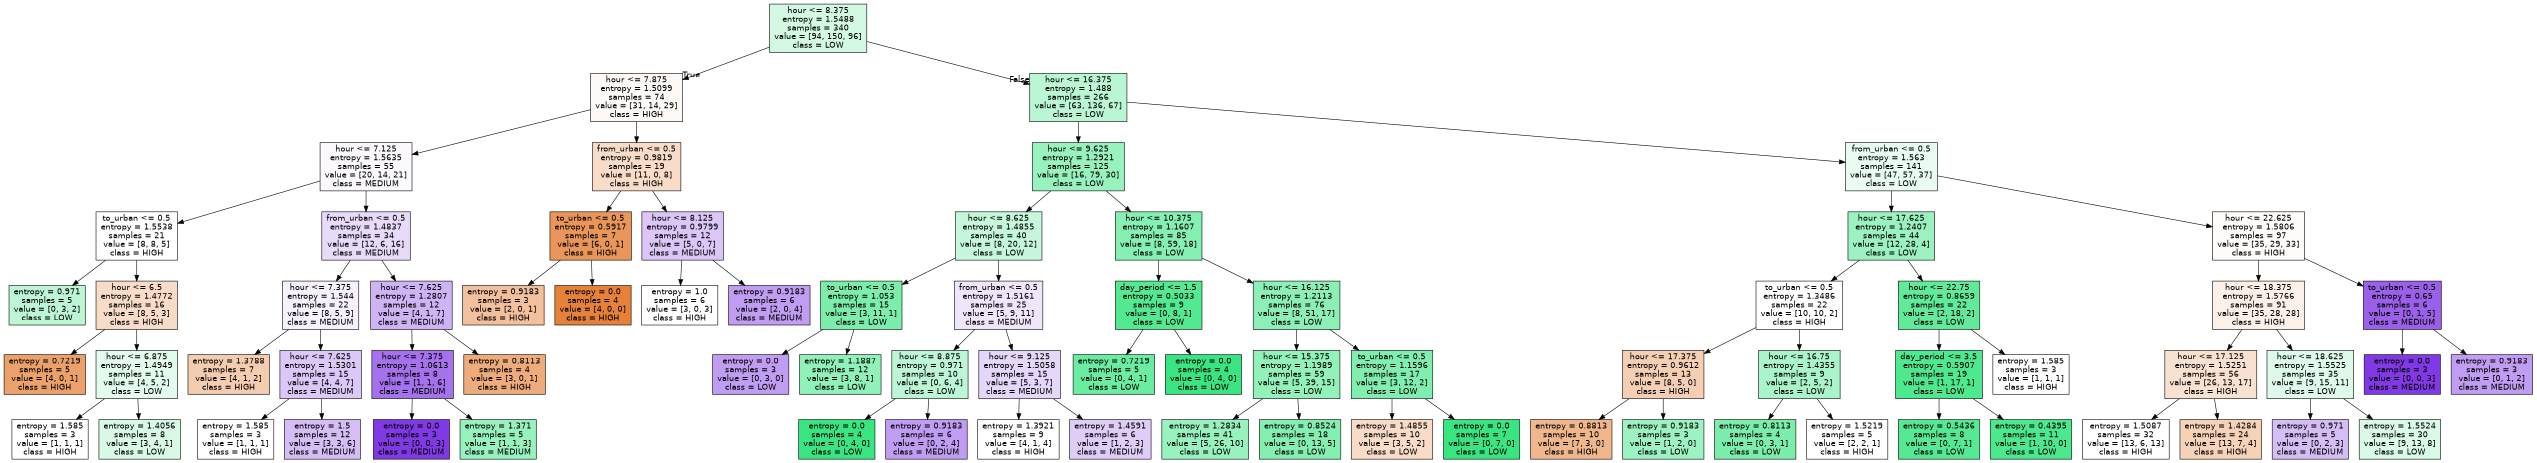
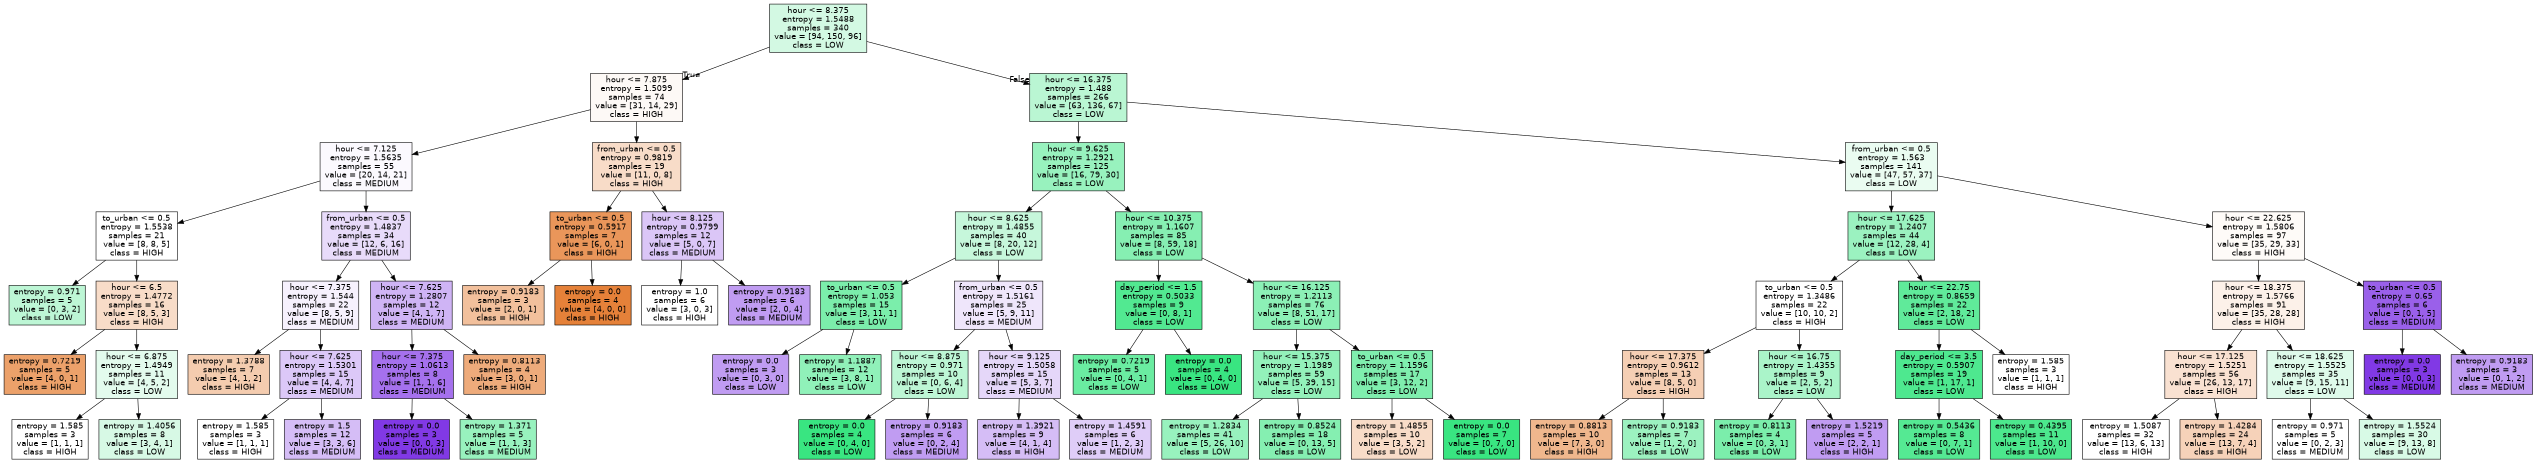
  digraph {
    fontname="DejaVu Sans"
    node [color=black fillcolor="#e5813900" fontname="DejaVu Sans" shape=box style=filled]
    edge [fontname="DejaVu Sans"]
    n1 [fillcolor="#39e58138" label="hour <= 8.375\nentropy = 1.5488\nsamples = 340\nvalue = [94, 150, 96]\nclass = LOW"]
    n2 [fillcolor="#e581390b" label="hour <= 7.875\nentropy = 1.5099\nsamples = 74\nvalue = [31, 14, 29]\nclass = HIGH"]
    n3 [fillcolor="#39e58158" label="hour <= 16.375\nentropy = 1.488\nsamples = 266\nvalue = [63, 136, 67]\nclass = LOW"]
    n4 [fillcolor="#8139e507" label="hour <= 7.125\nentropy = 1.5635\nsamples = 55\nvalue = [20, 14, 21]\nclass = MEDIUM"]
    n5 [fillcolor="#e5813946" label="from_urban <= 0.5\nentropy = 0.9819\nsamples = 19\nvalue = [11, 0, 8]\nclass = HIGH"]
    n6 [fillcolor="#39e58184" label="hour <= 9.625\nentropy = 1.2921\nsamples = 125\nvalue = [16, 79, 30]\nclass = LOW"]
    n7 [fillcolor="#39e5811b" label="from_urban <= 0.5\nentropy = 1.563\nsamples = 141\nvalue = [47, 57, 37]\nclass = LOW"]
    n8 [label="to_urban <= 0.5\nentropy = 1.5538\nsamples = 21\nvalue = [8, 8, 5]\nclass = HIGH"]
    n9 [fillcolor="#8139e52e" label="from_urban <= 0.5\nentropy = 1.4837\nsamples = 34\nvalue = [12, 6, 16]\nclass = MEDIUM"]
    n10 [fillcolor="#e58139d4" label="to_urban <= 0.5\nentropy = 0.5917\nsamples = 7\nvalue = [6, 0, 1]\nclass = HIGH"]
    n11 [fillcolor="#8139e549" label="hour <= 8.125\nentropy = 0.9799\nsamples = 12\nvalue = [5, 0, 7]\nclass = MEDIUM"]
    n12 [fillcolor="#39e58155" label="entropy = 0.971\nsamples = 5\nvalue = [0, 3, 2]\nclass = LOW"]
    n13 [fillcolor="#e5813946" label="hour <= 6.5\nentropy = 1.4772\nsamples = 16\nvalue = [8, 5, 3]\nclass = HIGH"]
    n14 [fillcolor="#8139e512" label="hour <= 7.375\nentropy = 1.544\nsamples = 22\nvalue = [8, 5, 9]\nclass = MEDIUM"]
    n15 [fillcolor="#8139e560" label="hour <= 7.625\nentropy = 1.2807\nsamples = 12\nvalue = [4, 1, 7]\nclass = MEDIUM"]
    n16 [fillcolor="#e58139bf" label="entropy = 0.7219\nsamples = 5\nvalue = [4, 0, 1]\nclass = HIGH"]
    n17 [fillcolor="#39e58124" label="hour <= 6.875\nentropy = 1.4949\nsamples = 11\nvalue = [4, 5, 2]\nclass = LOW"]
    n18 [label="entropy = 1.585\nsamples = 3\nvalue = [1, 1, 1]\nclass = HIGH"]
    n19 [fillcolor="#39e58133" label="entropy = 1.4056\nsamples = 8\nvalue = [3, 4, 1]\nclass = LOW"]
    n20 [fillcolor="#e5813966" label="entropy = 1.3788\nsamples = 7\nvalue = [4, 1, 2]\nclass = HIGH"]
    n21 [fillcolor="#8139e546" label="hour <= 7.625\nentropy = 1.5301\nsamples = 15\nvalue = [4, 4, 7]\nclass = MEDIUM"]
    n22 [fillcolor="#8139e5b6" label="hour <= 7.375\nentropy = 1.0613\nsamples = 8\nvalue = [1, 1, 6]\nclass = MEDIUM"]
    n23 [fillcolor="#e58139aa" label="entropy = 0.8113\nsamples = 4\nvalue = [3, 0, 1]\nclass = HIGH"]
    n24 [label="entropy = 1.585\nsamples = 3\nvalue = [1, 1, 1]\nclass = HIGH"]
    n25 [fillcolor="#8139e555" label="entropy = 1.5\nsamples = 12\nvalue = [3, 3, 6]\nclass = MEDIUM"]
    n26 [fillcolor="#8139e5ff" label="entropy = 0.0\nsamples = 3\nvalue = [0, 0, 3]\nclass = MEDIUM"]
    n27 [fillcolor="#39e58184" label="entropy = 1.371\nsamples = 5\nvalue = [1, 1, 3]\nclass = MEDIUM"]
    n28 [fillcolor="#e581397f" label="entropy = 0.9183\nsamples = 3\nvalue = [2, 0, 1]\nclass = HIGH"]
    n29 [fillcolor="#e58139ff" label="entropy = 0.0\nsamples = 4\nvalue = [4, 0, 0]\nclass = HIGH"]
    n30 [label="entropy = 1.0\nsamples = 6\nvalue = [3, 0, 3]\nclass = HIGH"]
    n31 [fillcolor="#8139e57f" label="entropy = 0.9183\nsamples = 6\nvalue = [2, 0, 4]\nclass = MEDIUM"]
    n32 [fillcolor="#39e58149" label="hour <= 8.625\nentropy = 1.4855\nsamples = 40\nvalue = [8, 20, 12]\nclass = LOW"]
    n33 [fillcolor="#39e5819c" label="hour <= 10.375\nentropy = 1.1607\nsamples = 85\nvalue = [8, 59, 18]\nclass = LOW"]
    n34 [fillcolor="#39e58180" label="hour <= 17.625\nentropy = 1.2407\nsamples = 44\nvalue = [12, 28, 4]\nclass = LOW"]
    n35 [fillcolor="#e5813908" label="hour <= 22.625\nentropy = 1.5806\nsamples = 97\nvalue = [35, 29, 33]\nclass = HIGH"]
    n36 [fillcolor="#39e581aa" label="to_urban <= 0.5\nentropy = 1.053\nsamples = 15\nvalue = [3, 11, 1]\nclass = LOW"]
    n37 [fillcolor="#8139e520" label="from_urban <= 0.5\nentropy = 1.5161\nsamples = 25\nvalue = [5, 9, 11]\nclass = MEDIUM"]
    n38 [fillcolor="#39e581df" label="day_period <= 1.5\nentropy = 0.5033\nsamples = 9\nvalue = [0, 8, 1]\nclass = LOW"]
    n39 [fillcolor="#39e58193" label="hour <= 16.125\nentropy = 1.2113\nsamples = 76\nvalue = [8, 51, 17]\nclass = LOW"]
    n40 [fillcolor="#8139e57f" label="entropy = 0.0\nsamples = 3\nvalue = [0, 3, 0]\nclass = LOW"]
    n41 [fillcolor="#39e5818e" label="entropy = 1.1887\nsamples = 12\nvalue = [3, 8, 1]\nclass = LOW"]
    n42 [fillcolor="#39e58155" label="hour <= 8.875\nentropy = 0.971\nsamples = 10\nvalue = [0, 6, 4]\nclass = LOW"]
    n43 [fillcolor="#8139e533" label="hour <= 9.125\nentropy = 1.5058\nsamples = 15\nvalue = [5, 3, 7]\nclass = MEDIUM"]
    n44 [fillcolor="#39e581ff" label="entropy = 0.0\nsamples = 4\nvalue = [0, 4, 0]\nclass = LOW"]
    n45 [fillcolor="#8139e57f" label="entropy = 0.9183\nsamples = 6\nvalue = [0, 2, 4]\nclass = MEDIUM"]
-   n46 [label="entropy = 1.3921\nsamples = 9\nvalue = [4, 1, 4]\nclass = HIGH"]
+   n46 [fillcolor="#8139e555" label="entropy = 1.3921\nsamples = 9\nvalue = [4, 1, 4]\nclass = HIGH"]
    n47 [fillcolor="#8139e540" label="entropy = 1.4591\nsamples = 6\nvalue = [1, 2, 3]\nclass = MEDIUM"]
    n48 [fillcolor="#39e581bf" label="entropy = 0.7219\nsamples = 5\nvalue = [0, 4, 1]\nclass = LOW"]
    n49 [fillcolor="#39e581ff" label="entropy = 0.0\nsamples = 4\nvalue = [0, 4, 0]\nclass = LOW"]
    n50 [fillcolor="#39e5818b" label="hour <= 15.375\nentropy = 1.1989\nsamples = 59\nvalue = [5, 39, 15]\nclass = LOW"]
    n51 [fillcolor="#39e581a4" label="to_urban <= 0.5\nentropy = 1.1596\nsamples = 17\nvalue = [3, 12, 2]\nclass = LOW"]
    n52 [fillcolor="#39e58184" label="entropy = 1.2834\nsamples = 41\nvalue = [5, 26, 10]\nclass = LOW"]
    n53 [fillcolor="#39e5819d" label="entropy = 0.8524\nsamples = 18\nvalue = [0, 13, 5]\nclass = LOW"]
    n54 [fillcolor="#e5813946" label="entropy = 1.4855\nsamples = 10\nvalue = [3, 5, 2]\nclass = LOW"]
    n55 [fillcolor="#39e581ff" label="entropy = 0.0\nsamples = 7\nvalue = [0, 7, 0]\nclass = LOW"]
    n56 [label="to_urban <= 0.5\nentropy = 1.3486\nsamples = 22\nvalue = [10, 10, 2]\nclass = HIGH"]
    n57 [fillcolor="#39e581cc" label="hour <= 22.75\nentropy = 0.8659\nsamples = 22\nvalue = [2, 18, 2]\nclass = LOW"]
    n58 [fillcolor="#e581391c" label="hour <= 18.375\nentropy = 1.5766\nsamples = 91\nvalue = [35, 28, 28]\nclass = HIGH"]
    n59 [fillcolor="#8139e5cc" label="to_urban <= 0.5\nentropy = 0.65\nsamples = 6\nvalue = [0, 1, 5]\nclass = MEDIUM"]
    n60 [fillcolor="#e5813960" label="hour <= 17.375\nentropy = 0.9612\nsamples = 13\nvalue = [8, 5, 0]\nclass = HIGH"]
    n61 [fillcolor="#39e5816d" label="hour <= 16.75\nentropy = 1.4355\nsamples = 9\nvalue = [2, 5, 2]\nclass = LOW"]
    n62 [fillcolor="#39e581e3" label="day_period <= 3.5\nentropy = 0.5907\nsamples = 19\nvalue = [1, 17, 1]\nclass = LOW"]
    n63 [label="entropy = 1.585\nsamples = 3\nvalue = [1, 1, 1]\nclass = HIGH"]
    n64 [fillcolor="#e5813992" label="entropy = 0.8813\nsamples = 10\nvalue = [7, 3, 0]\nclass = HIGH"]
-   n65 [fillcolor="#39e5817f" label="entropy = 0.9183\nsamples = 3\nvalue = [1, 2, 0]\nclass = LOW"]
+   n65 [fillcolor="#39e5817f" label="entropy = 0.9183\nsamples = 7\nvalue = [1, 2, 0]\nclass = LOW"]
    n66 [fillcolor="#39e581aa" label="entropy = 0.8113\nsamples = 4\nvalue = [0, 3, 1]\nclass = LOW"]
-   n67 [label="entropy = 1.5219\nsamples = 5\nvalue = [2, 2, 1]\nclass = HIGH"]
+   n67 [fillcolor="#8139e57f" label="entropy = 1.5219\nsamples = 5\nvalue = [2, 2, 1]\nclass = HIGH"]
    n68 [fillcolor="#39e581db" label="entropy = 0.5436\nsamples = 8\nvalue = [0, 7, 1]\nclass = LOW"]
    n69 [fillcolor="#39e581e6" label="entropy = 0.4395\nsamples = 11\nvalue = [1, 10, 0]\nclass = LOW"]
    n70 [fillcolor="#e581393b" label="hour <= 17.125\nentropy = 1.5251\nsamples = 56\nvalue = [26, 13, 17]\nclass = HIGH"]
    n71 [fillcolor="#39e5812a" label="hour <= 18.625\nentropy = 1.5525\nsamples = 35\nvalue = [9, 15, 11]\nclass = LOW"]
    n72 [fillcolor="#8139e5ff" label="entropy = 0.0\nsamples = 3\nvalue = [0, 0, 3]\nclass = MEDIUM"]
    n73 [fillcolor="#8139e57f" label="entropy = 0.9183\nsamples = 3\nvalue = [0, 1, 2]\nclass = MEDIUM"]
    n74 [label="entropy = 1.5087\nsamples = 32\nvalue = [13, 6, 13]\nclass = HIGH"]
    n75 [fillcolor="#e581395a" label="entropy = 1.4284\nsamples = 24\nvalue = [13, 7, 4]\nclass = HIGH"]
-   n76 [fillcolor="#8139e555" label="entropy = 0.971\nsamples = 5\nvalue = [0, 2, 3]\nclass = MEDIUM"]
+   n76 [label="entropy = 0.971\nsamples = 5\nvalue = [0, 2, 3]\nclass = MEDIUM"]
    n77 [fillcolor="#39e58131" label="entropy = 1.5524\nsamples = 30\nvalue = [9, 13, 8]\nclass = LOW"]
    n1 -> n2 [headlabel=True labelangle=45 labeldistance=2.5]
    n1 -> n3 [headlabel=False labelangle=-45 labeldistance=2.5]
    n2 -> n4
    n2 -> n5
    n3 -> n6
    n3 -> n7
    n4 -> n8
    n4 -> n9
    n5 -> n10
    n5 -> n11
    n6 -> n32
    n6 -> n33
    n7 -> n34
    n7 -> n35
    n8 -> n12
    n8 -> n13
    n9 -> n14
    n9 -> n15
    n10 -> n28
    n10 -> n29
    n11 -> n30
    n11 -> n31
    n13 -> n16
    n13 -> n17
    n14 -> n20
    n14 -> n21
    n15 -> n22
    n15 -> n23
    n17 -> n18
    n17 -> n19
    n21 -> n24
    n21 -> n25
    n22 -> n26
    n22 -> n27
    n32 -> n36
    n32 -> n37
    n33 -> n38
    n33 -> n39
    n34 -> n56
    n34 -> n57
    n35 -> n58
    n35 -> n59
    n36 -> n40
    n36 -> n41
    n37 -> n42
    n37 -> n43
    n38 -> n48
    n38 -> n49
    n39 -> n50
    n39 -> n51
    n42 -> n44
    n42 -> n45
    n43 -> n46
    n43 -> n47
    n50 -> n52
    n50 -> n53
    n51 -> n54
    n51 -> n55
    n56 -> n60
    n56 -> n61
    n57 -> n62
    n57 -> n63
    n58 -> n70
    n58 -> n71
    n59 -> n72
    n59 -> n73
    n60 -> n64
    n60 -> n65
    n61 -> n66
    n61 -> n67
    n62 -> n68
    n62 -> n69
    n70 -> n74
    n70 -> n75
    n71 -> n76
    n71 -> n77
  }
